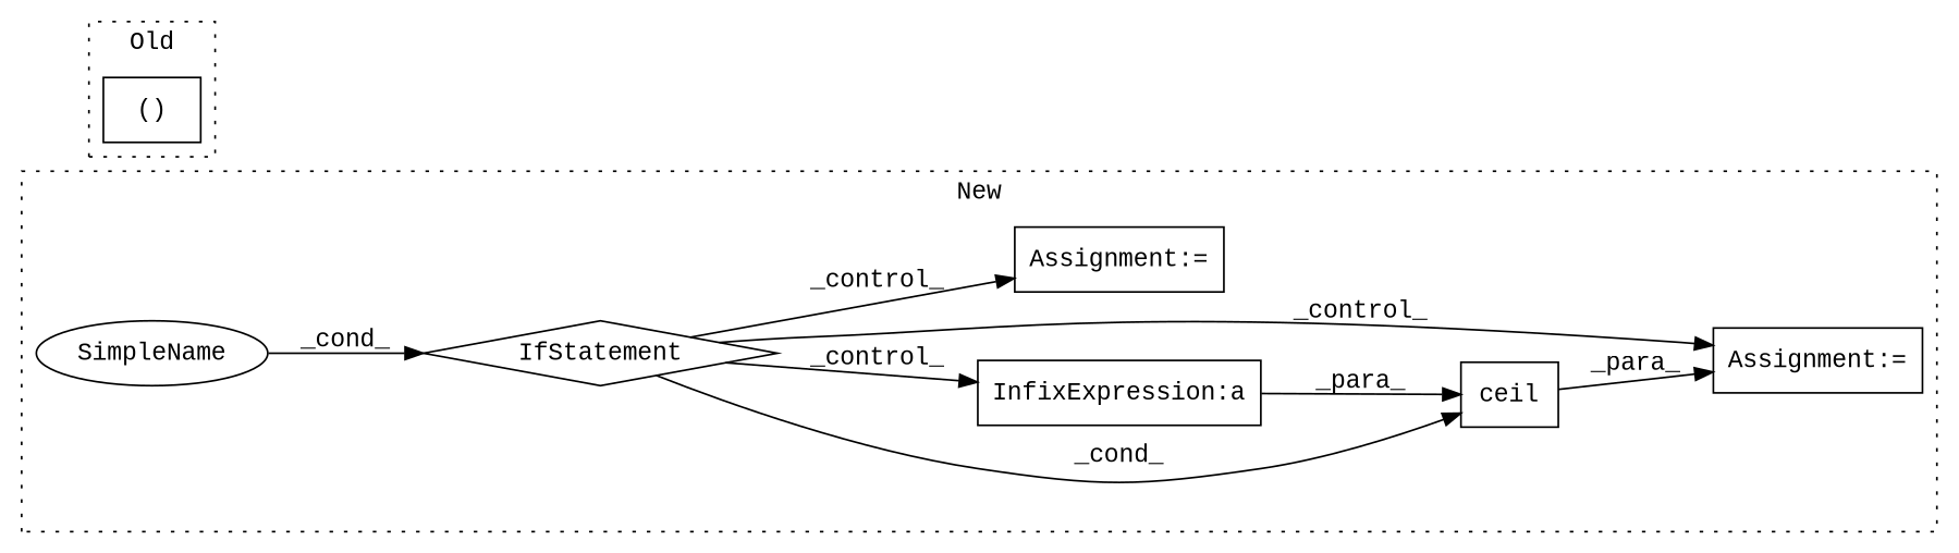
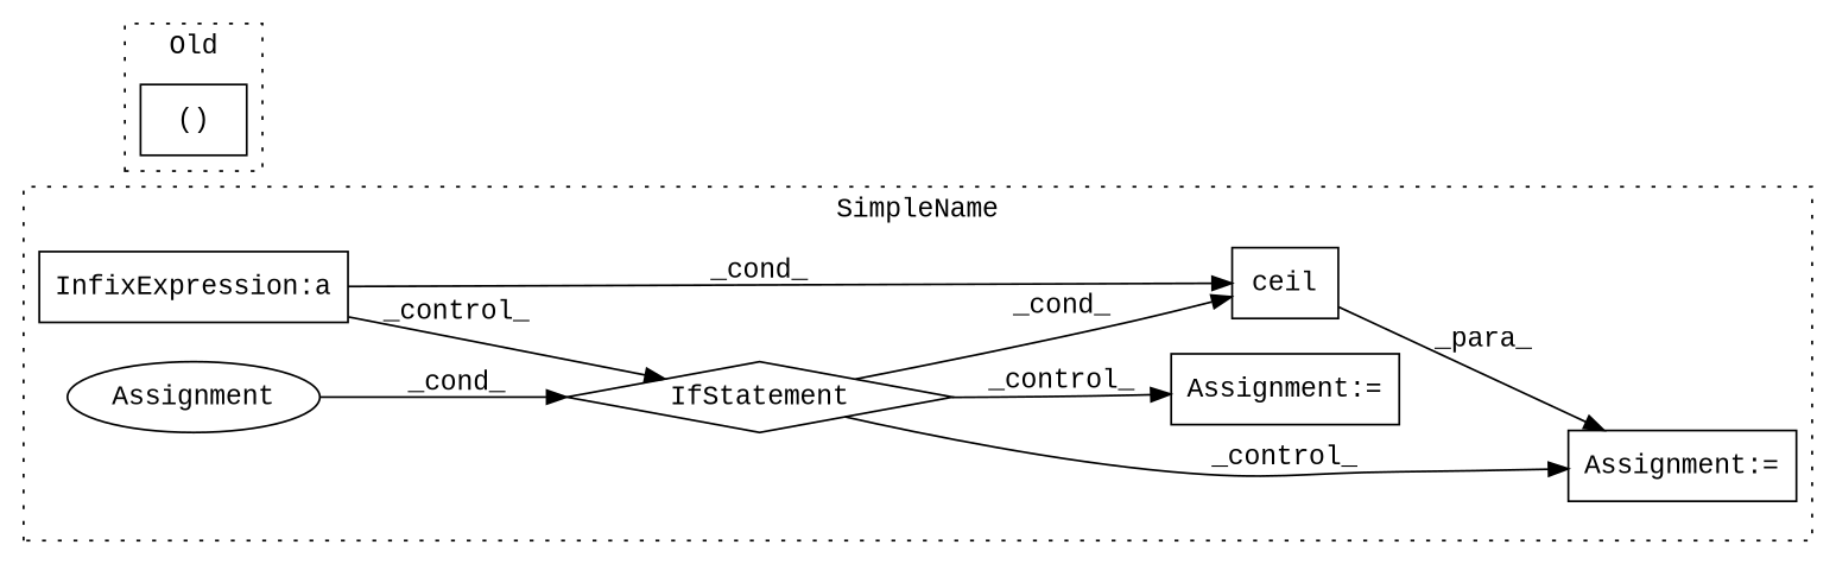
  digraph {
    fontname="Liberation Mono"
    rankdir=LR
    node [a=7 fontname="Liberation Mono" l=1 shape=box]
    edge [fontname="Liberation Mono"]
    n1 [a=32 l="5,1" label=ceil s="3501,3540"]
    n2 [label="Assignment:=" s=3490]
    n3 [a=27 l=3 label="InfixExpression:a" s=3523]
-   n4 [a=42 label=SimpleName shape=ellipse l=""]
+   n4 [a=42 label=Assignment shape=ellipse l=""]
    n5 [label="Assignment:=" s=3405]
    n6 [a=25 l="4,2" label=IfStatement s="3358,3385" shape=diamond]
    n7 [a=106 l=86 label="()" s=3281]
    subgraph cluster_1 {
-     label=New
+     label=SimpleName
      style=dotted
      n1
      n2
      n3
      n4
      n5
      n6
    }
    subgraph cluster_2 {
      label=Old
      style=dotted
      n7
    }
    n1 -> n2 [label=_para_]
-   n3 -> n1 [label=_para_]
+   n3 -> n1 [label=_cond_]
    n4 -> n6 [label=_cond_]
    n6 -> n1 [label=_cond_]
    n6 -> n2 [label=_control_]
-   n6 -> n3 [label=_control_]
+   n3 -> n6 [label=_control_]
    n6 -> n5 [label=_control_]
  }
